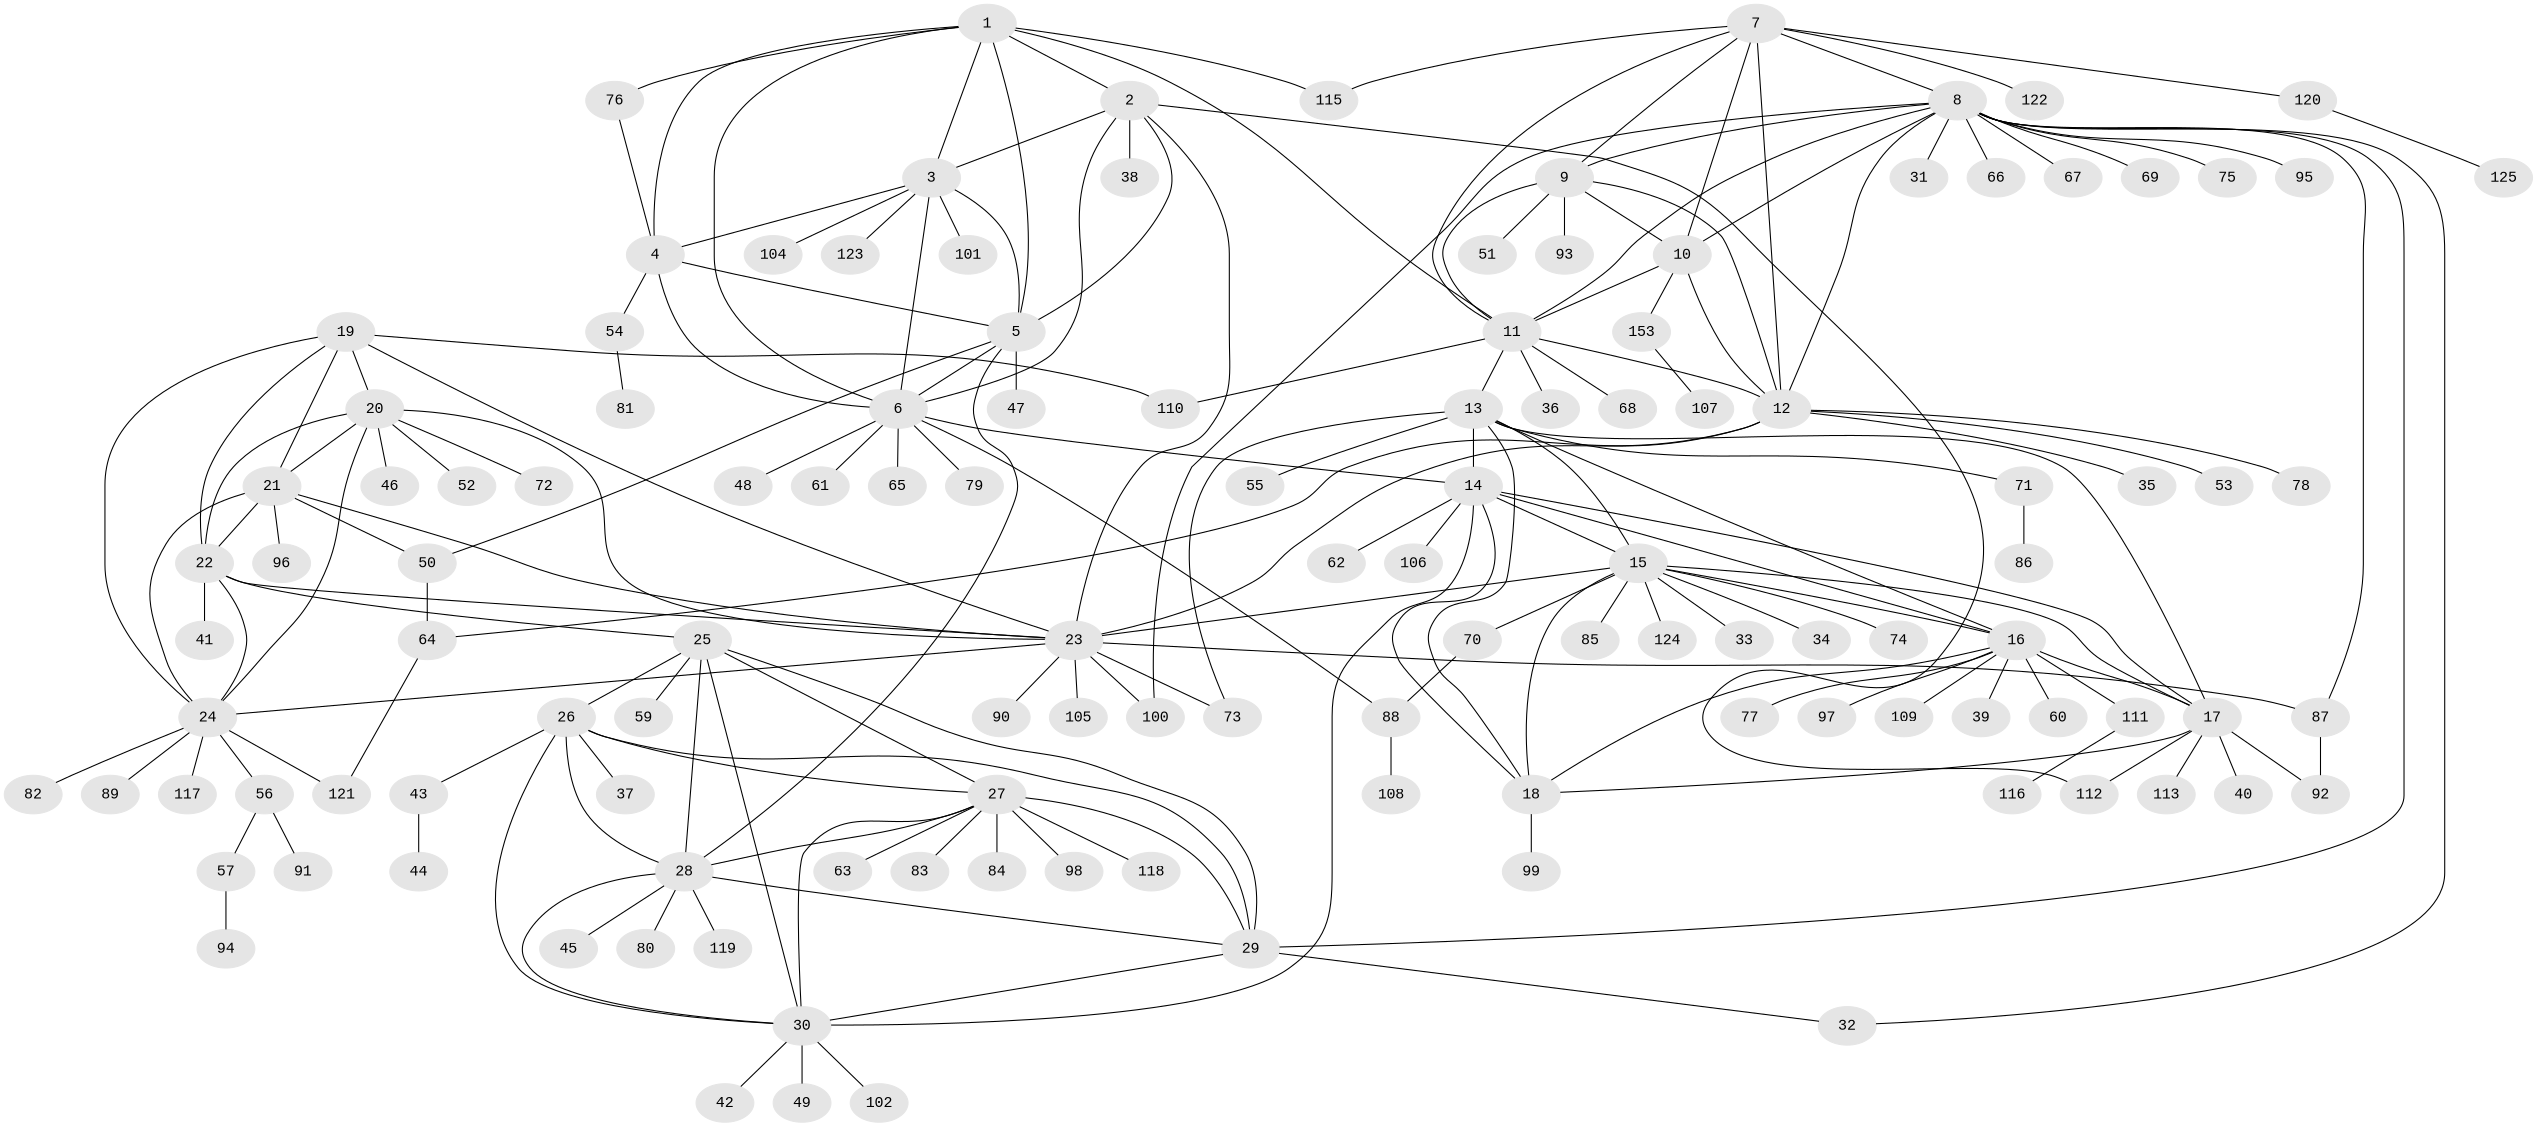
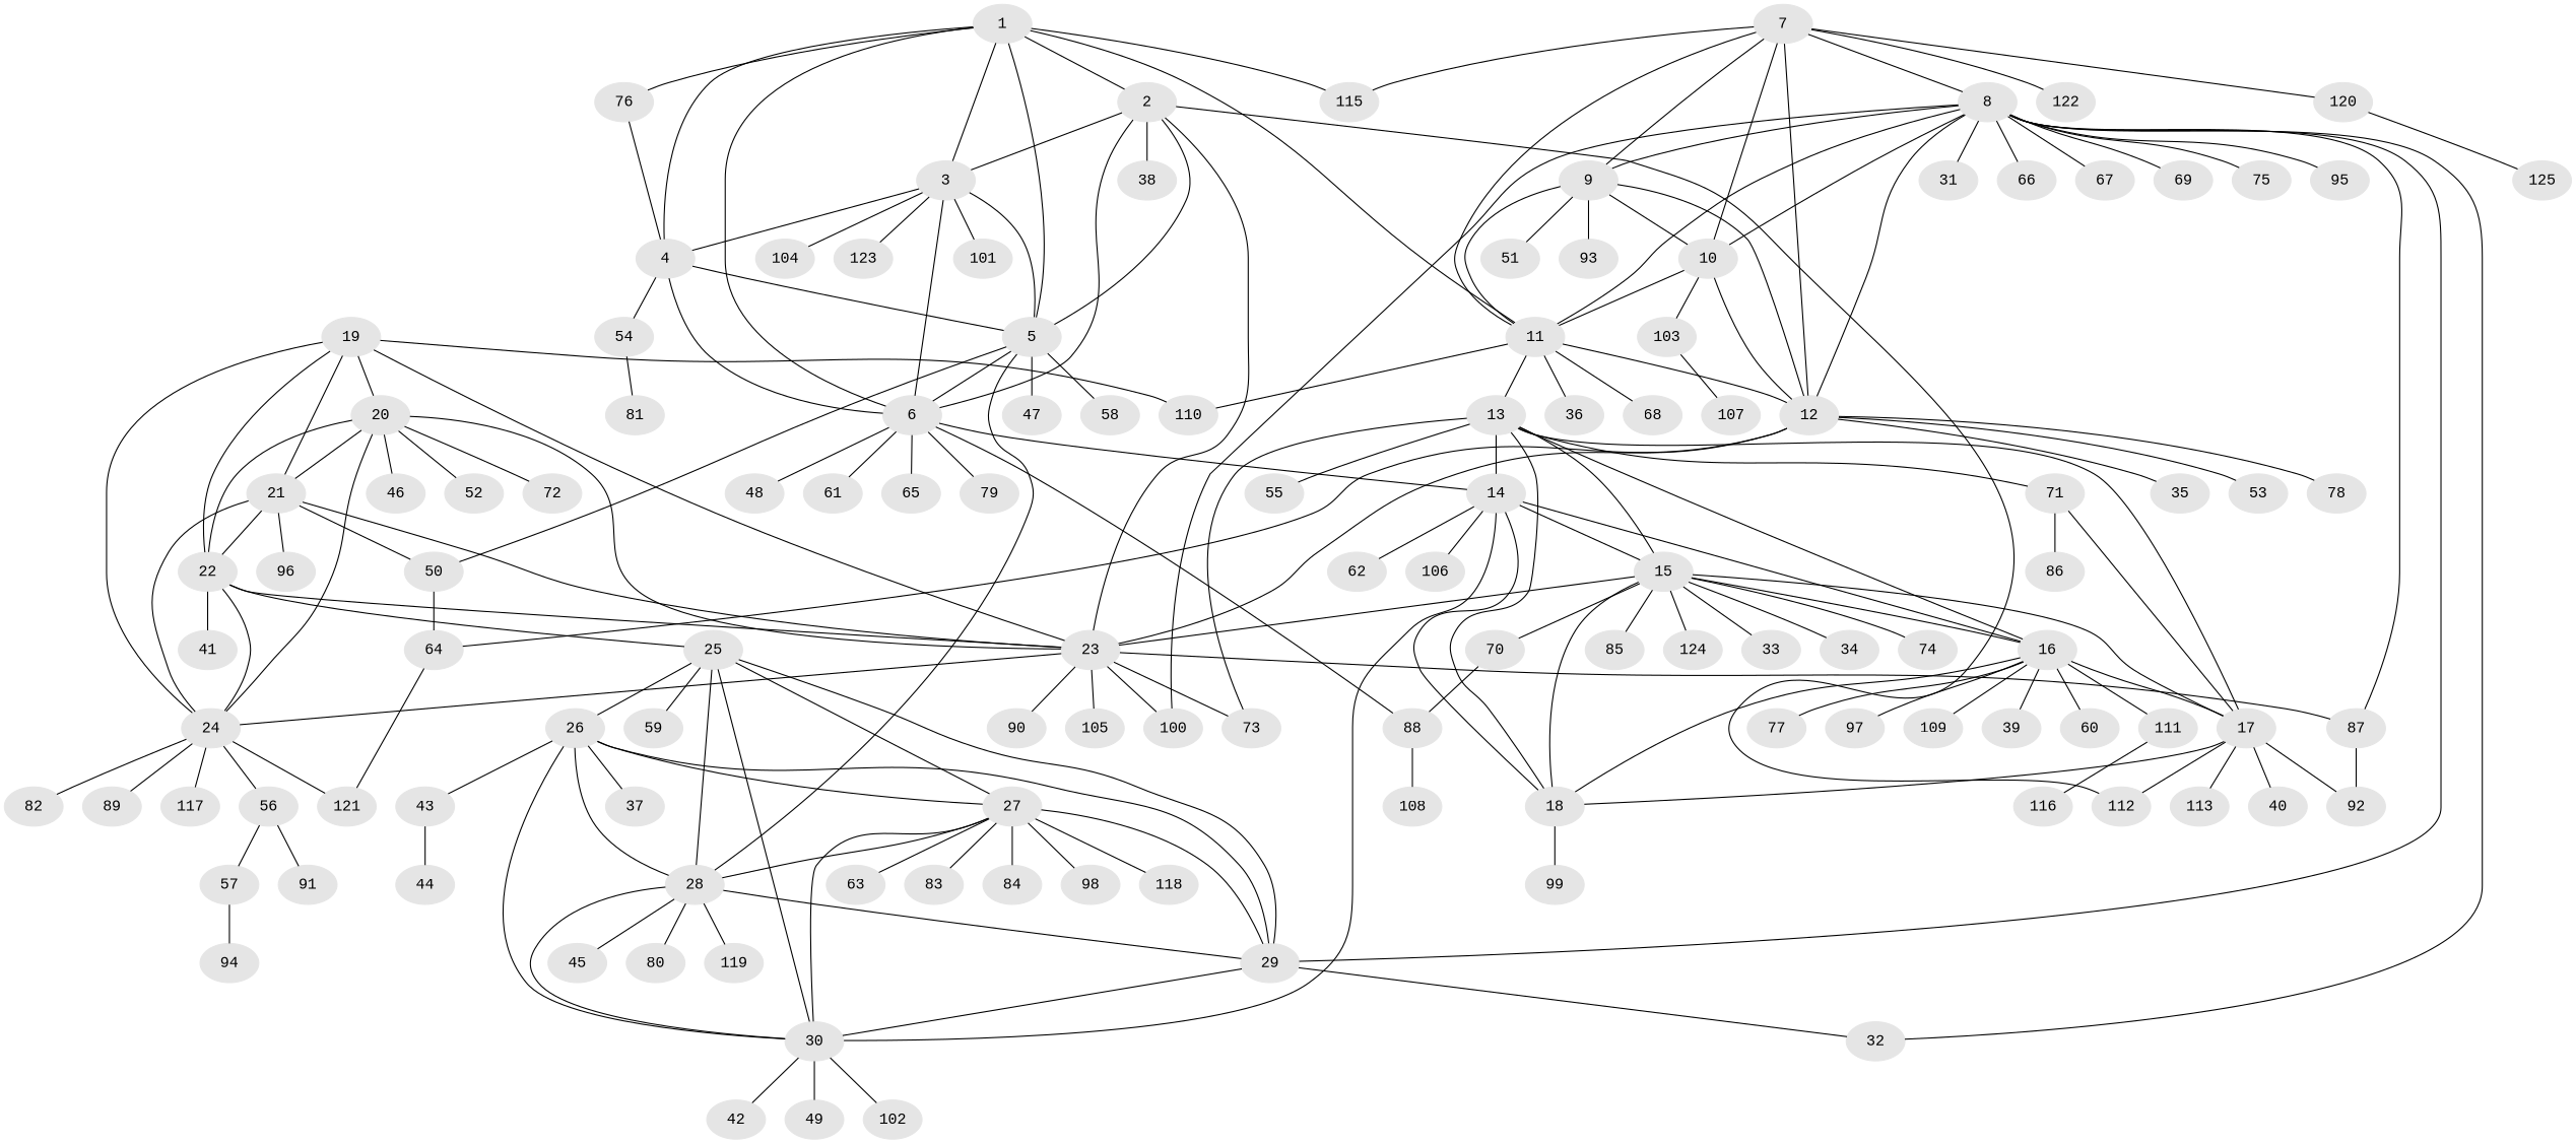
  graph {
    fontname="Liberation Mono"
    node [color=gray90 fontname="Liberation Mono" style=filled]
    edge [fontname="Liberation Mono"]
    1
    2
    3
    4
    5
    6
    11
    76
    115
    23
    38
    112
    101
    104
    123
    54
    28
    47
    50
+   58
    14
    48
    61
    65
    79
    88
    12
    13
    36
    68
    110
    87
    100
    73
    24
    90
    105
    81
    29
    30
    45
    80
    119
    64
    15
    16
    17
    18
    62
    106
    108
    7
    8
    9
    10
    120
    122
    31
    32
    66
    67
    69
    75
    95
    51
    93
-   103 [label=153]
+   103
    35
    53
    78
    125
    92
    107
    55
    71
    121
    33
    34
    70
    74
    85
    124
    39
    60
    77
    97
    109
    111
    40
    113
    99
    86
    42
    49
    102
    116
    19
    20
    21
    22
    46
    52
    72
    96
    25
    41
    56
    82
    89
    117
    26
    27
    59
    57
    91
    37
    43
    63
    83
    84
    98
    118
    44
    94
    1 -- 2
    1 -- 3
    1 -- 4
    1 -- 5
    1 -- 6
    1 -- 11
    1 -- 76
    1 -- 115
    2 -- 3
    2 -- 5
    2 -- 6
    2 -- 23
    2 -- 38
    2 -- 112
    3 -- 4
    3 -- 5
    3 -- 6
    3 -- 101
    3 -- 104
    3 -- 123
    4 -- 5
    4 -- 6
    4 -- 54
    5 -- 6
    5 -- 28
    5 -- 47
    5 -- 50
+   5 -- 58
    6 -- 14
    6 -- 48
    6 -- 61
    6 -- 65
    6 -- 79
    6 -- 88
    11 -- 12
    11 -- 13
    11 -- 36
    11 -- 68
    11 -- 110
    76 -- 4
    23 -- 87
    23 -- 100
    23 -- 73
    23 -- 24
    23 -- 90
    23 -- 105
    54 -- 81
    28 -- 29
    28 -- 30
    28 -- 45
    28 -- 80
    28 -- 119
    50 -- 64
    14 -- 30
    14 -- 15
    14 -- 16
-   14 -- 17
+   71 -- 17
    14 -- 18
    14 -- 62
    14 -- 106
    88 -- 108
    12 -- 23
    12 -- 64
    12 -- 35
    12 -- 53
    12 -- 78
    13 -- 14
    13 -- 73
    13 -- 15
    13 -- 16
    13 -- 17
    13 -- 18
    13 -- 55
    13 -- 71
    87 -- 92
    24 -- 121
    24 -- 56
    24 -- 82
    24 -- 89
    24 -- 117
    29 -- 30
    29 -- 32
    30 -- 42
    30 -- 49
    30 -- 102
    64 -- 121
    15 -- 23
    15 -- 16
    15 -- 17
    15 -- 18
    15 -- 33
    15 -- 34
    15 -- 70
    15 -- 74
    15 -- 85
    15 -- 124
    16 -- 17
    16 -- 18
    16 -- 39
    16 -- 60
    16 -- 77
    16 -- 97
    16 -- 109
    16 -- 111
    17 -- 112
    17 -- 18
    17 -- 92
    17 -- 40
    17 -- 113
    18 -- 99
    7 -- 11
    7 -- 115
    7 -- 12
    7 -- 8
    7 -- 9
    7 -- 10
    7 -- 120
    7 -- 122
    8 -- 11
    8 -- 12
    8 -- 87
    8 -- 100
    8 -- 29
    8 -- 9
    8 -- 10
    8 -- 31
    8 -- 32
    8 -- 66
    8 -- 67
    8 -- 69
    8 -- 75
    8 -- 95
    9 -- 11
    9 -- 12
    9 -- 10
    9 -- 51
    9 -- 93
    10 -- 11
    10 -- 12
    10 -- 103
    120 -- 125
    103 -- 107
    71 -- 86
    70 -- 88
    111 -- 116
    19 -- 23
    19 -- 110
    19 -- 24
    19 -- 20
    19 -- 21
    19 -- 22
    20 -- 23
    20 -- 24
    20 -- 21
    20 -- 22
    20 -- 46
    20 -- 52
    20 -- 72
    21 -- 23
    21 -- 50
    21 -- 24
    21 -- 22
    21 -- 96
    22 -- 23
    22 -- 24
    22 -- 25
    22 -- 41
    25 -- 28
    25 -- 29
    25 -- 30
    25 -- 26
    25 -- 27
    25 -- 59
    56 -- 57
    56 -- 91
    26 -- 28
    26 -- 29
    26 -- 30
    26 -- 27
    26 -- 37
    26 -- 43
    27 -- 28
    27 -- 29
    27 -- 30
    27 -- 63
    27 -- 83
    27 -- 84
    27 -- 98
    27 -- 118
    57 -- 94
    43 -- 44
  }
